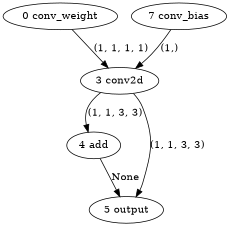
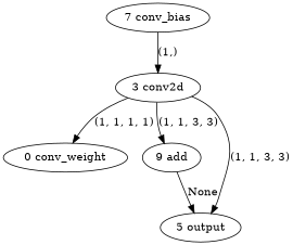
  strict digraph {
    node [type=get_attr]
    edge [style=solid]
    "3 conv2d" [type=conv2d]
    "0 conv_weight"
-   "4 add" [type=add]
+   "4 add" [type=add label="9 add"]
    "5 output" [type=output]
    n5 [label="7 conv_bias"]
    "3 conv2d" -> "4 add" [label="(1, 1, 3, 3)"]
    "3 conv2d" -> "5 output" [label="(1, 1, 3, 3)"]
-   "0 conv_weight" -> "3 conv2d" [label="(1, 1, 1, 1)"]
+   "3 conv2d" -> "0 conv_weight" [label="(1, 1, 1, 1)"]
    "4 add" -> "5 output" [label=None]
    n5 -> "3 conv2d" [label="(1,)"]
  }
